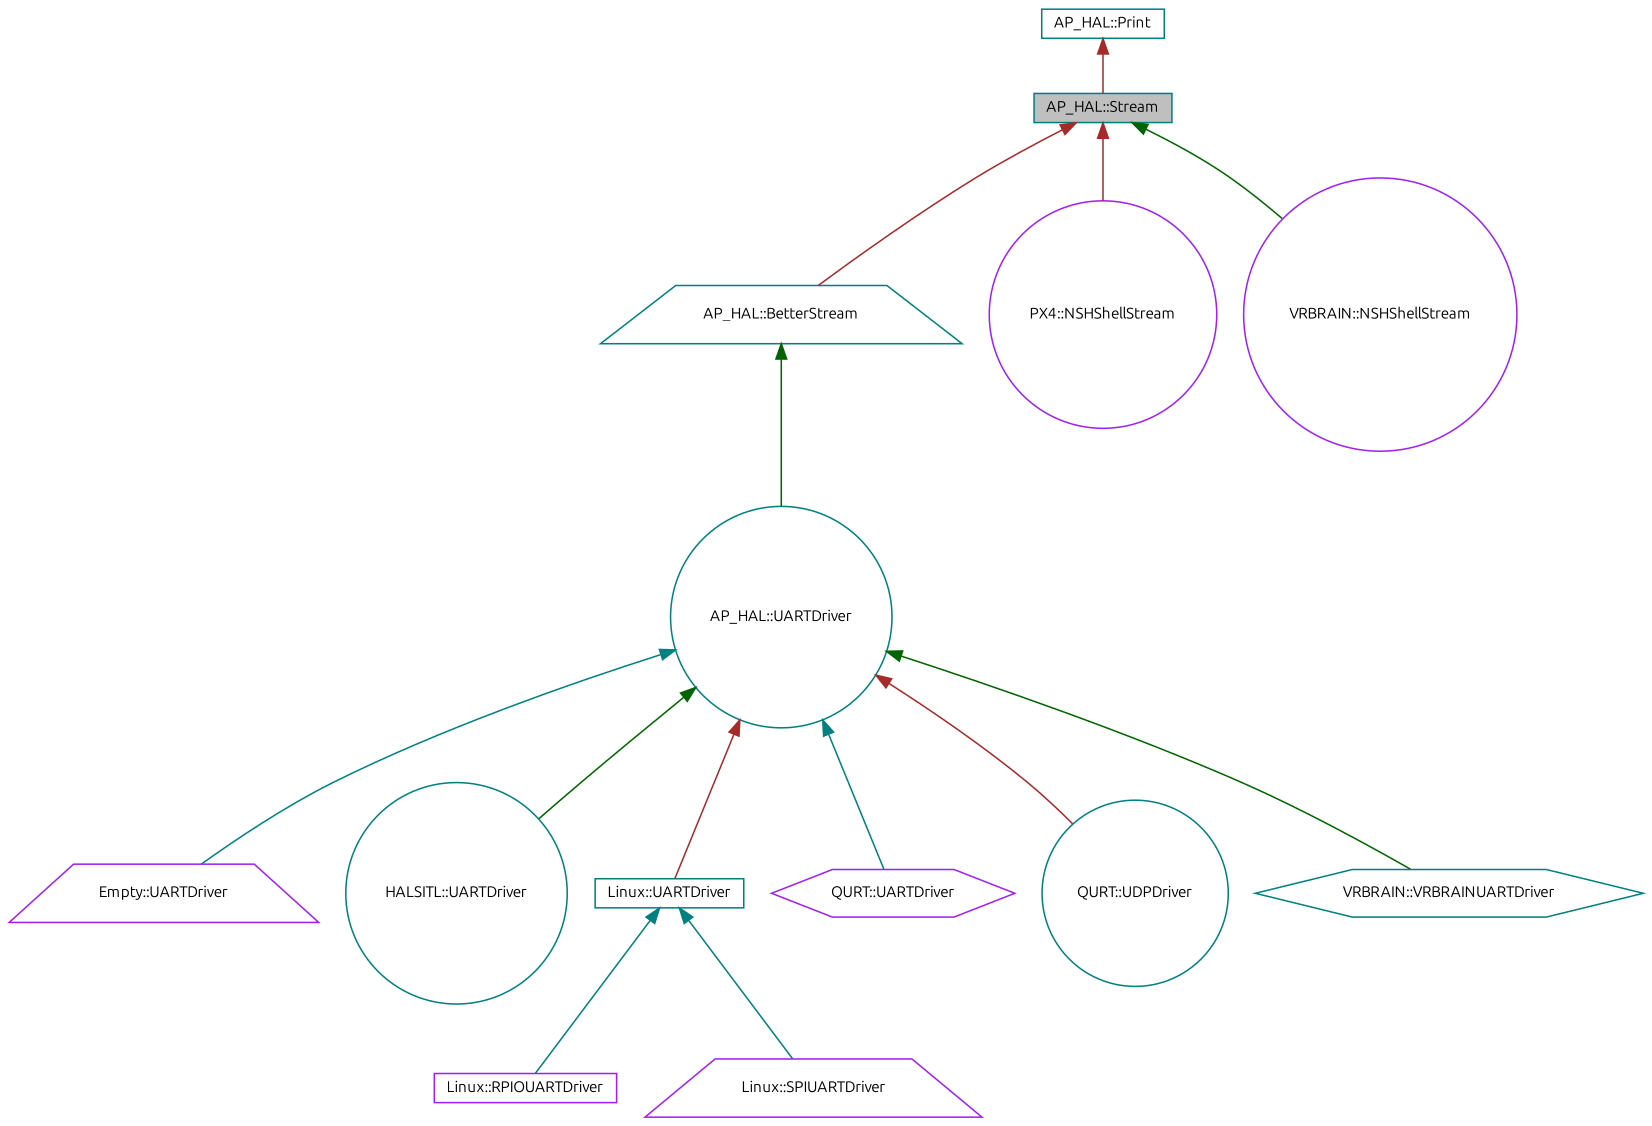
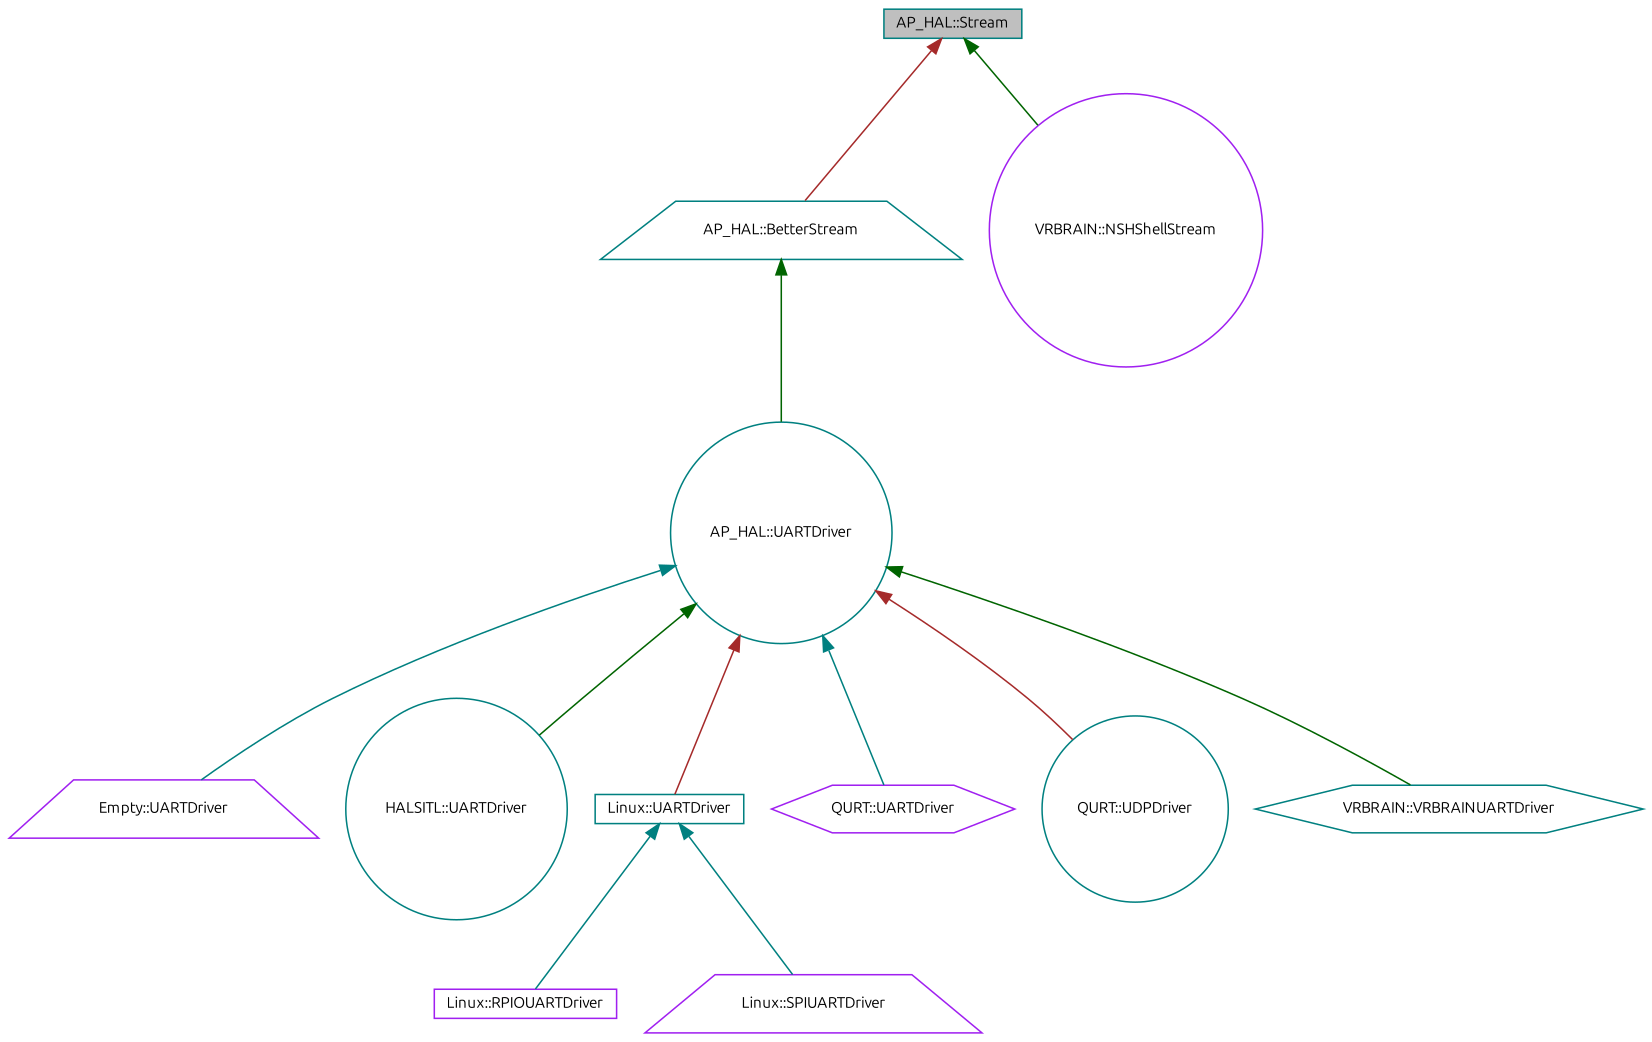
  digraph {
    fontname=Ubuntu
    rankdir=TB
    node [color=teal fillcolor=white fontname=Ubuntu fontsize=10 shape=circle style=filled]
    edge [color=brown dir=back fontname=Ubuntu fontsize=10 labelfontname=Helvetica labelfontsize=10 style=solid]
    n1 [fillcolor=grey75 fontcolor=black height=0.2 label="AP_HAL::Stream" shape=box width=0.4]
    n2 [height=0.2 label="AP_HAL::BetterStream" shape=trapezium width=0.4]
-   n3 [color=purple height=0.2 label="PX4::NSHShellStream" width=0.4]
    n4 [color=purple height=0.2 label="VRBRAIN::NSHShellStream" width=0.4]
    n5 [height=0.2 label="AP_HAL::UARTDriver" width=0.4]
-   n6 [height=0.2 label="AP_HAL::Print" shape=box width=0.4]
    n7 [color=purple height=0.2 label="Empty::UARTDriver" shape=trapezium width=0.4]
    n8 [height=0.2 label="HALSITL::UARTDriver" width=0.4]
    n9 [height=0.2 label="Linux::UARTDriver" shape=box width=0.4]
    n10 [color=purple height=0.2 label="QURT::UARTDriver" shape=hexagon width=0.4]
    n11 [height=0.2 label="QURT::UDPDriver" width=0.4]
    n12 [height=0.2 label="VRBRAIN::VRBRAINUARTDriver" shape=hexagon width=0.4]
    n13 [color=purple height=0.2 label="Linux::RPIOUARTDriver" shape=box width=0.4]
    n14 [color=purple height=0.2 label="Linux::SPIUARTDriver" shape=trapezium width=0.4]
    n1 -> n2
-   n1 -> n3
    n1 -> n4 [color=darkgreen]
    n2 -> n5 [color=darkgreen]
    n5 -> n7 [color=teal]
    n5 -> n8 [color=darkgreen]
    n5 -> n9
    n5 -> n10 [color=teal]
    n5 -> n11
    n5 -> n12 [color=darkgreen]
-   n6 -> n1
    n9 -> n13 [color=teal]
    n9 -> n14 [color=teal]
  }
